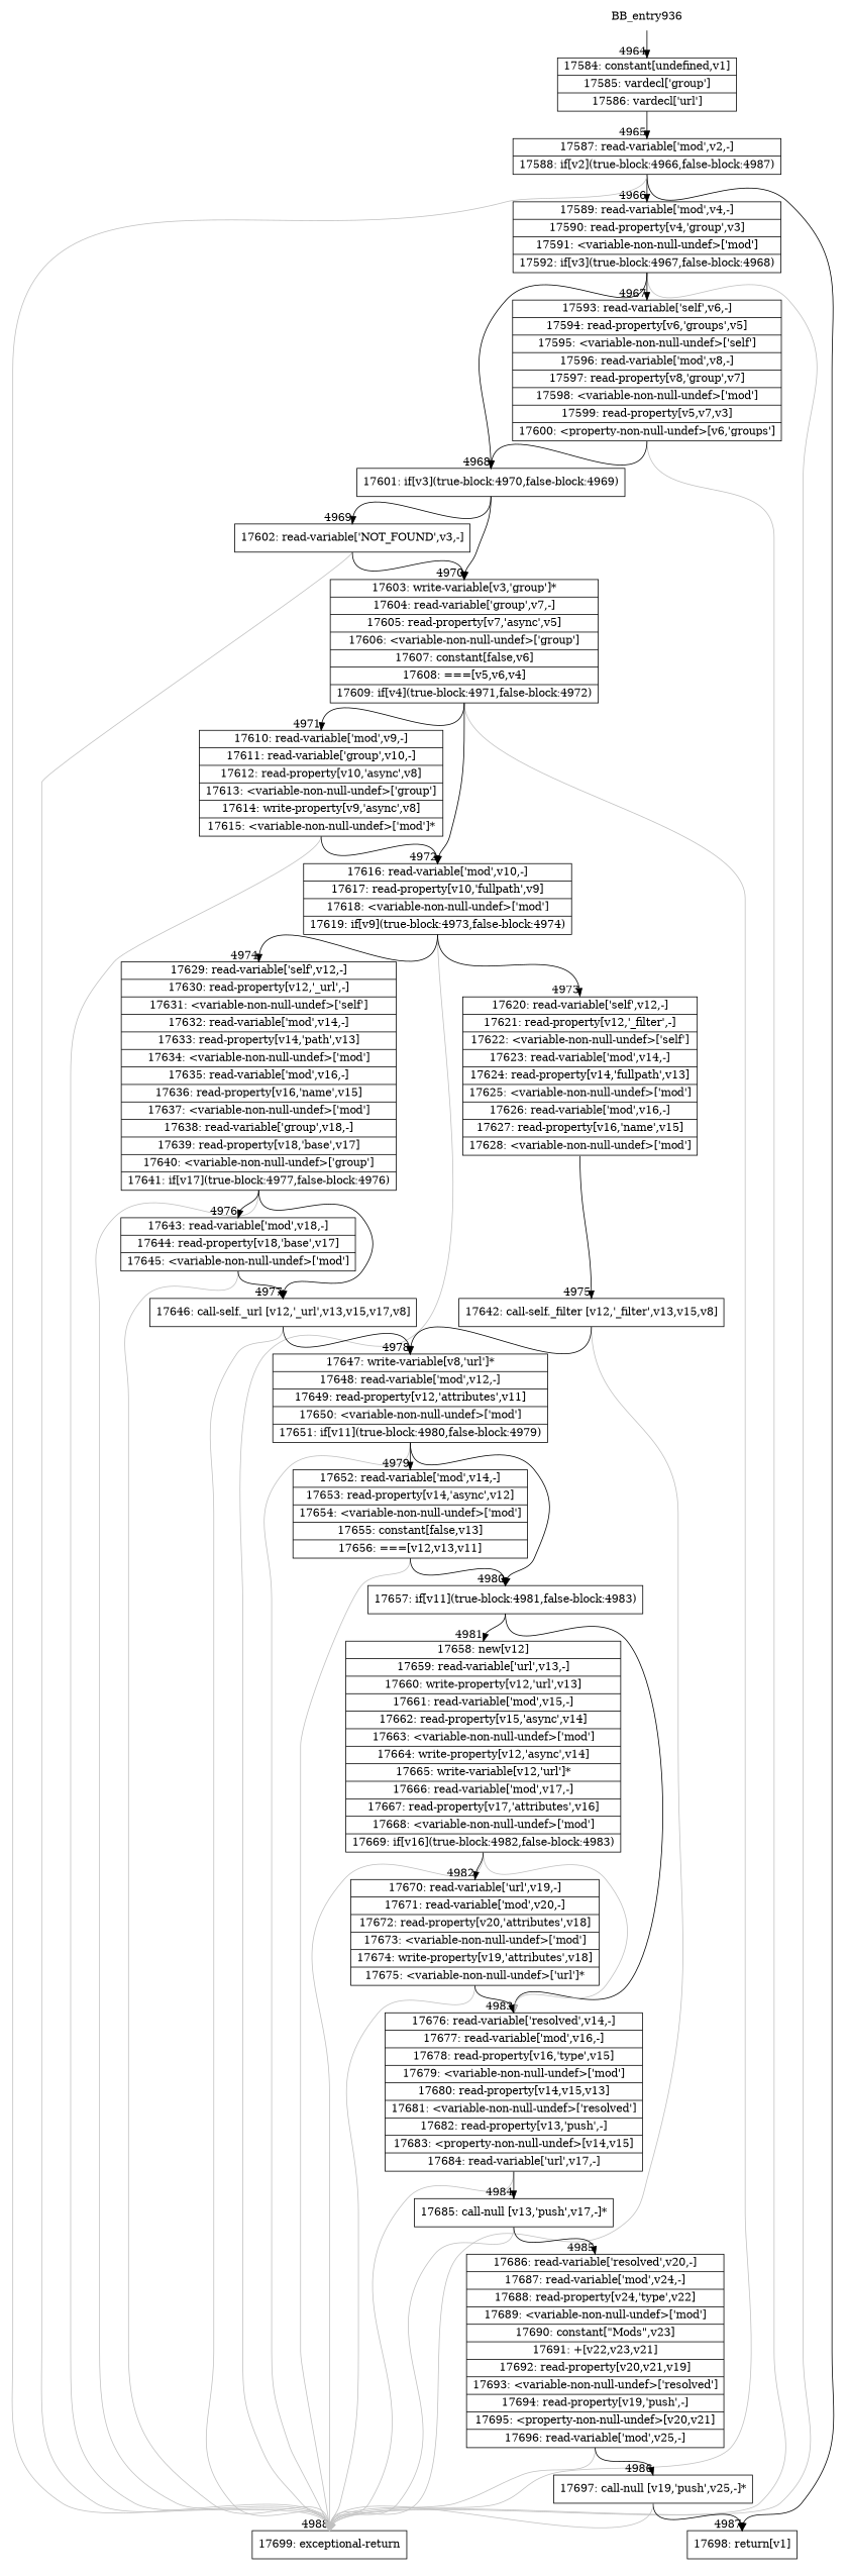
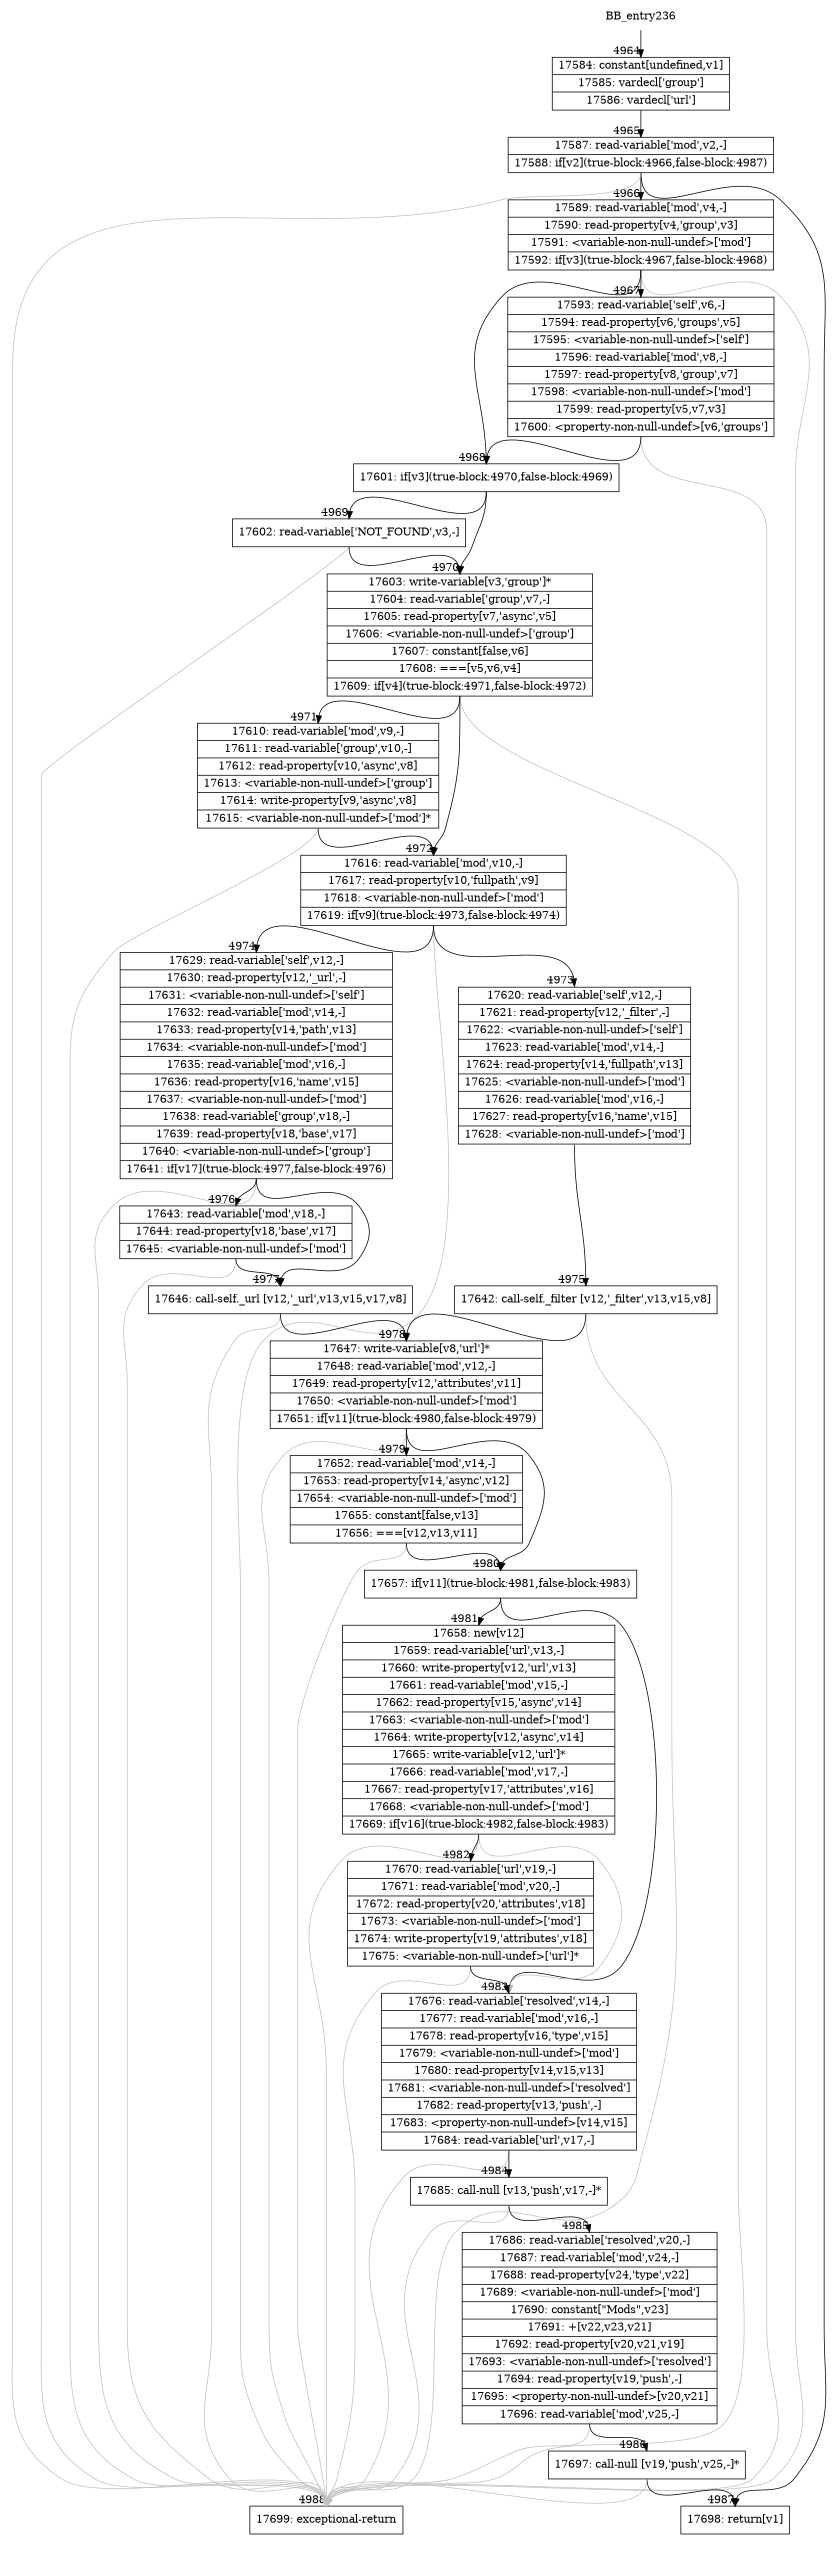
  digraph {
    rankdir=TD
    node [shape=record]
    edge [headport=n tailport=s]
-   BB_entry236 [shape=none label=BB_entry936]
+   BB_entry236 [shape=none]
    n2 [label="{17584: constant[undefined,v1]|17585: vardecl['group']|17586: vardecl['url']}"]
    n3 [label="{17587: read-variable['mod',v2,-]|17588: if[v2](true-block:4966,false-block:4987)}"]
    n4 [label="{17589: read-variable['mod',v4,-]|17590: read-property[v4,'group',v3]|17591: \<variable-non-null-undef\>['mod']|17592: if[v3](true-block:4967,false-block:4968)}"]
    n5 [label="{17698: return[v1]}"]
    n6 [label="{17699: exceptional-return}"]
    n7 [label="{17601: if[v3](true-block:4970,false-block:4969)}"]
    n8 [label="{17593: read-variable['self',v6,-]|17594: read-property[v6,'groups',v5]|17595: \<variable-non-null-undef\>['self']|17596: read-variable['mod',v8,-]|17597: read-property[v8,'group',v7]|17598: \<variable-non-null-undef\>['mod']|17599: read-property[v5,v7,v3]|17600: \<property-non-null-undef\>[v6,'groups']}"]
    n9 [label="{17603: write-variable[v3,'group']*|17604: read-variable['group',v7,-]|17605: read-property[v7,'async',v5]|17606: \<variable-non-null-undef\>['group']|17607: constant[false,v6]|17608: ===[v5,v6,v4]|17609: if[v4](true-block:4971,false-block:4972)}"]
    n10 [label="{17602: read-variable['NOT_FOUND',v3,-]}"]
    n11 [label="{17610: read-variable['mod',v9,-]|17611: read-variable['group',v10,-]|17612: read-property[v10,'async',v8]|17613: \<variable-non-null-undef\>['group']|17614: write-property[v9,'async',v8]|17615: \<variable-non-null-undef\>['mod']*}"]
    n12 [label="{17616: read-variable['mod',v10,-]|17617: read-property[v10,'fullpath',v9]|17618: \<variable-non-null-undef\>['mod']|17619: if[v9](true-block:4973,false-block:4974)}"]
    n13 [label="{17620: read-variable['self',v12,-]|17621: read-property[v12,'_filter',-]|17622: \<variable-non-null-undef\>['self']|17623: read-variable['mod',v14,-]|17624: read-property[v14,'fullpath',v13]|17625: \<variable-non-null-undef\>['mod']|17626: read-variable['mod',v16,-]|17627: read-property[v16,'name',v15]|17628: \<variable-non-null-undef\>['mod']}"]
    n14 [label="{17629: read-variable['self',v12,-]|17630: read-property[v12,'_url',-]|17631: \<variable-non-null-undef\>['self']|17632: read-variable['mod',v14,-]|17633: read-property[v14,'path',v13]|17634: \<variable-non-null-undef\>['mod']|17635: read-variable['mod',v16,-]|17636: read-property[v16,'name',v15]|17637: \<variable-non-null-undef\>['mod']|17638: read-variable['group',v18,-]|17639: read-property[v18,'base',v17]|17640: \<variable-non-null-undef\>['group']|17641: if[v17](true-block:4977,false-block:4976)}"]
    n15 [label="{17642: call-self._filter [v12,'_filter',v13,v15,v8]}"]
    n16 [label="{17646: call-self._url [v12,'_url',v13,v15,v17,v8]}"]
    n17 [label="{17643: read-variable['mod',v18,-]|17644: read-property[v18,'base',v17]|17645: \<variable-non-null-undef\>['mod']}"]
    n18 [label="{17647: write-variable[v8,'url']*|17648: read-variable['mod',v12,-]|17649: read-property[v12,'attributes',v11]|17650: \<variable-non-null-undef\>['mod']|17651: if[v11](true-block:4980,false-block:4979)}"]
    n19 [label="{17657: if[v11](true-block:4981,false-block:4983)}"]
    n20 [label="{17652: read-variable['mod',v14,-]|17653: read-property[v14,'async',v12]|17654: \<variable-non-null-undef\>['mod']|17655: constant[false,v13]|17656: ===[v12,v13,v11]}"]
    n21 [label="{17658: new[v12]|17659: read-variable['url',v13,-]|17660: write-property[v12,'url',v13]|17661: read-variable['mod',v15,-]|17662: read-property[v15,'async',v14]|17663: \<variable-non-null-undef\>['mod']|17664: write-property[v12,'async',v14]|17665: write-variable[v12,'url']*|17666: read-variable['mod',v17,-]|17667: read-property[v17,'attributes',v16]|17668: \<variable-non-null-undef\>['mod']|17669: if[v16](true-block:4982,false-block:4983)}"]
    n22 [label="{17676: read-variable['resolved',v14,-]|17677: read-variable['mod',v16,-]|17678: read-property[v16,'type',v15]|17679: \<variable-non-null-undef\>['mod']|17680: read-property[v14,v15,v13]|17681: \<variable-non-null-undef\>['resolved']|17682: read-property[v13,'push',-]|17683: \<property-non-null-undef\>[v14,v15]|17684: read-variable['url',v17,-]}"]
    n23 [label="{17670: read-variable['url',v19,-]|17671: read-variable['mod',v20,-]|17672: read-property[v20,'attributes',v18]|17673: \<variable-non-null-undef\>['mod']|17674: write-property[v19,'attributes',v18]|17675: \<variable-non-null-undef\>['url']*}"]
    n24 [label="{17685: call-null [v13,'push',v17,-]*}"]
    n25 [label="{17686: read-variable['resolved',v20,-]|17687: read-variable['mod',v24,-]|17688: read-property[v24,'type',v22]|17689: \<variable-non-null-undef\>['mod']|17690: constant[\"Mods\",v23]|17691: +[v22,v23,v21]|17692: read-property[v20,v21,v19]|17693: \<variable-non-null-undef\>['resolved']|17694: read-property[v19,'push',-]|17695: \<property-non-null-undef\>[v20,v21]|17696: read-variable['mod',v25,-]}"]
    n26 [label="{17697: call-null [v19,'push',v25,-]*}"]
    BB_entry236 -> n2 [headlabel="    4964"]
    n2 -> n3 [headlabel="      4965"]
    n3 -> n4 [headlabel="      4966"]
    n3 -> n5 [headlabel="      4987"]
    n3 -> n6 [color=gray headlabel="      4988"]
    n4 -> n6 [color=gray]
    n4 -> n7 [headlabel="      4968"]
    n4 -> n8 [headlabel="      4967"]
    n7 -> n9 [headlabel="      4970"]
    n7 -> n10 [headlabel="      4969"]
    n8 -> n6 [color=gray]
    n8 -> n7
    n9 -> n6 [color=gray]
    n9 -> n11 [headlabel="      4971"]
    n9 -> n12 [headlabel="      4972"]
    n10 -> n6 [color=gray]
    n10 -> n9
    n11 -> n6 [color=gray]
    n11 -> n12
    n12 -> n6 [color=gray]
    n12 -> n13 [headlabel="      4973"]
    n12 -> n14 [headlabel="      4974"]
    n13 -> n15 [headlabel="      4975"]
    n14 -> n6 [color=gray]
    n14 -> n16 [headlabel="      4977"]
    n14 -> n17 [headlabel="      4976"]
    n15 -> n6 [color=gray]
    n15 -> n18 [headlabel="      4978"]
    n16 -> n6 [color=gray]
    n16 -> n18
    n17 -> n6 [color=gray]
    n17 -> n16
    n18 -> n6 [color=gray]
    n18 -> n19 [headlabel="      4980"]
    n18 -> n20 [headlabel="      4979"]
    n19 -> n21 [headlabel="      4981"]
    n19 -> n22 [headlabel="      4983"]
    n20 -> n6 [color=gray]
    n20 -> n19
    n21 -> n6 [color=gray]
    n21 -> n22 [color=gray]
    n21 -> n23 [headlabel="      4982"]
    n22 -> n6 [color=gray]
    n22 -> n24 [headlabel="      4984"]
    n23 -> n6 [color=gray]
    n23 -> n22
    n24 -> n6 [color=gray]
    n24 -> n25 [headlabel="      4985"]
    n25 -> n6 [color=gray]
    n25 -> n26 [headlabel="      4986"]
    n26 -> n5
    n26 -> n6 [color=gray]
  }
